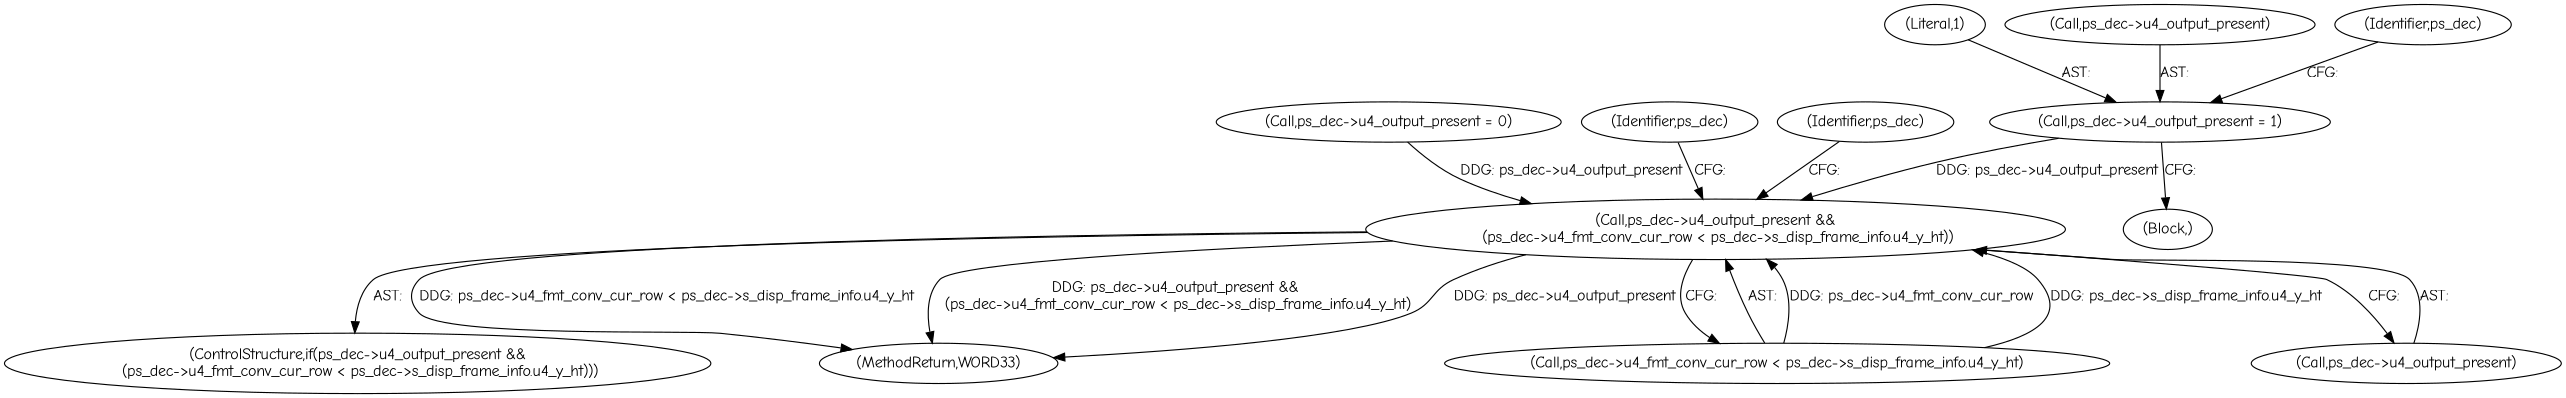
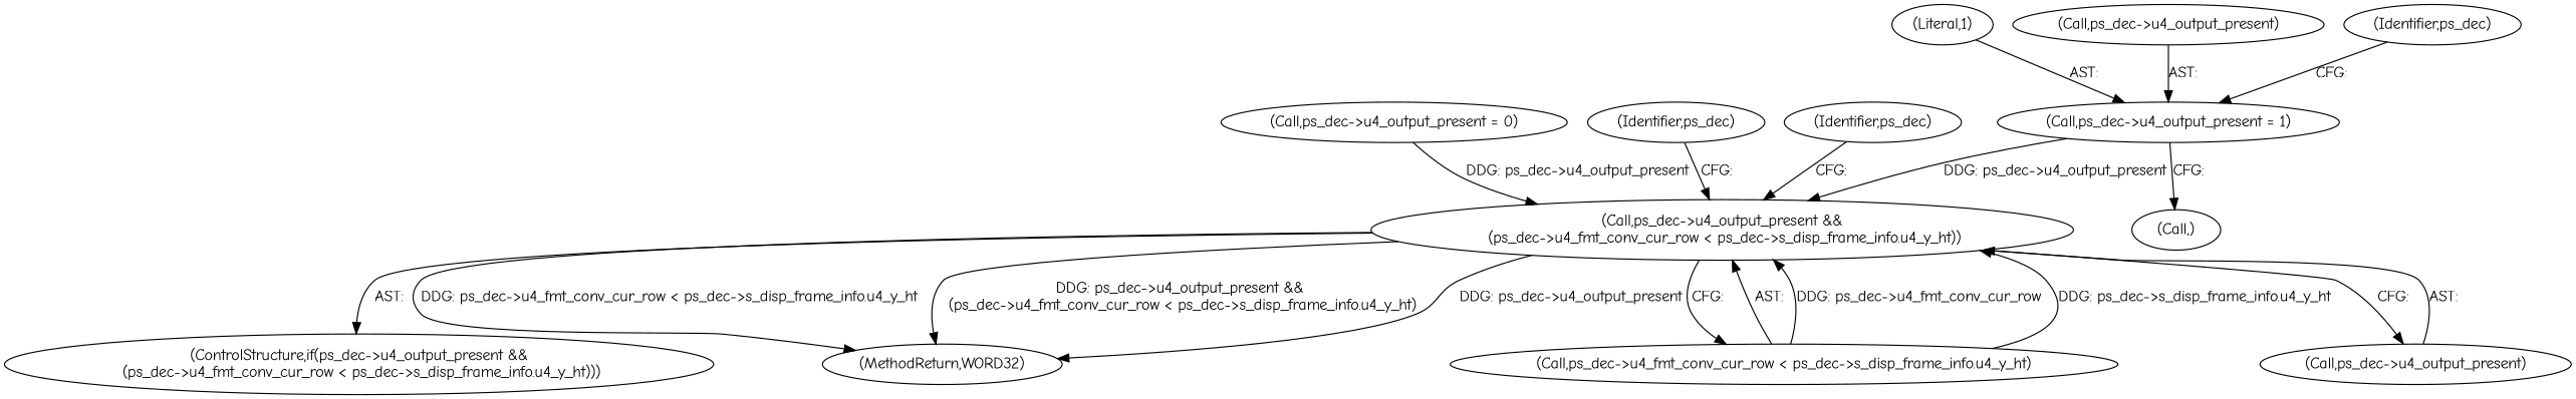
  digraph {
    fontname="Comic Neue"
    node [fontname="Comic Neue"]
    edge [fontname="Comic Neue"]
    n1 [label="(Call,ps_dec->u4_output_present = 1)"]
    n2 [label="(Call,ps_dec->u4_output_present &&\n (ps_dec->u4_fmt_conv_cur_row < ps_dec->s_disp_frame_info.u4_y_ht))"]
-   n3 [label="(Block,)"]
+   n3 [label="(Call,)"]
    n4 [label="(Call,ps_dec->u4_fmt_conv_cur_row < ps_dec->s_disp_frame_info.u4_y_ht)"]
    n5 [label="(ControlStructure,if(ps_dec->u4_output_present &&\n (ps_dec->u4_fmt_conv_cur_row < ps_dec->s_disp_frame_info.u4_y_ht)))"]
-   n6 [label="(MethodReturn,WORD33)"]
+   n6 [label="(MethodReturn,WORD32)"]
    n7 [label="(Call,ps_dec->u4_output_present)"]
    n8 [label="(Literal,1)"]
    n9 [label="(Call,ps_dec->u4_output_present = 0)"]
    n10 [label="(Identifier,ps_dec)"]
    n11 [label="(Identifier,ps_dec)"]
    n12 [label="(Call,ps_dec->u4_output_present)"]
    n13 [label="(Identifier,ps_dec)"]
    n1 -> n2 [label="DDG: ps_dec->u4_output_present"]
    n1 -> n3 [label="CFG: "]
    n2 -> n4 [label="CFG: "]
    n2 -> n5 [label="AST: "]
    n2 -> n6 [label="DDG: ps_dec->u4_fmt_conv_cur_row < ps_dec->s_disp_frame_info.u4_y_ht"]
    n2 -> n6 [label="DDG: ps_dec->u4_output_present &&\n (ps_dec->u4_fmt_conv_cur_row < ps_dec->s_disp_frame_info.u4_y_ht)"]
    n2 -> n6 [label="DDG: ps_dec->u4_output_present"]
    n2 -> n7 [label="CFG: "]
    n4 -> n2 [label="AST: "]
    n4 -> n2 [label="DDG: ps_dec->u4_fmt_conv_cur_row"]
    n4 -> n2 [label="DDG: ps_dec->s_disp_frame_info.u4_y_ht"]
    n7 -> n2 [label="AST: "]
    n8 -> n1 [label="AST: "]
    n9 -> n2 [label="DDG: ps_dec->u4_output_present"]
    n10 -> n2 [label="CFG: "]
    n11 -> n2 [label="CFG: "]
    n12 -> n1 [label="AST: "]
    n13 -> n1 [label="CFG: "]
  }
